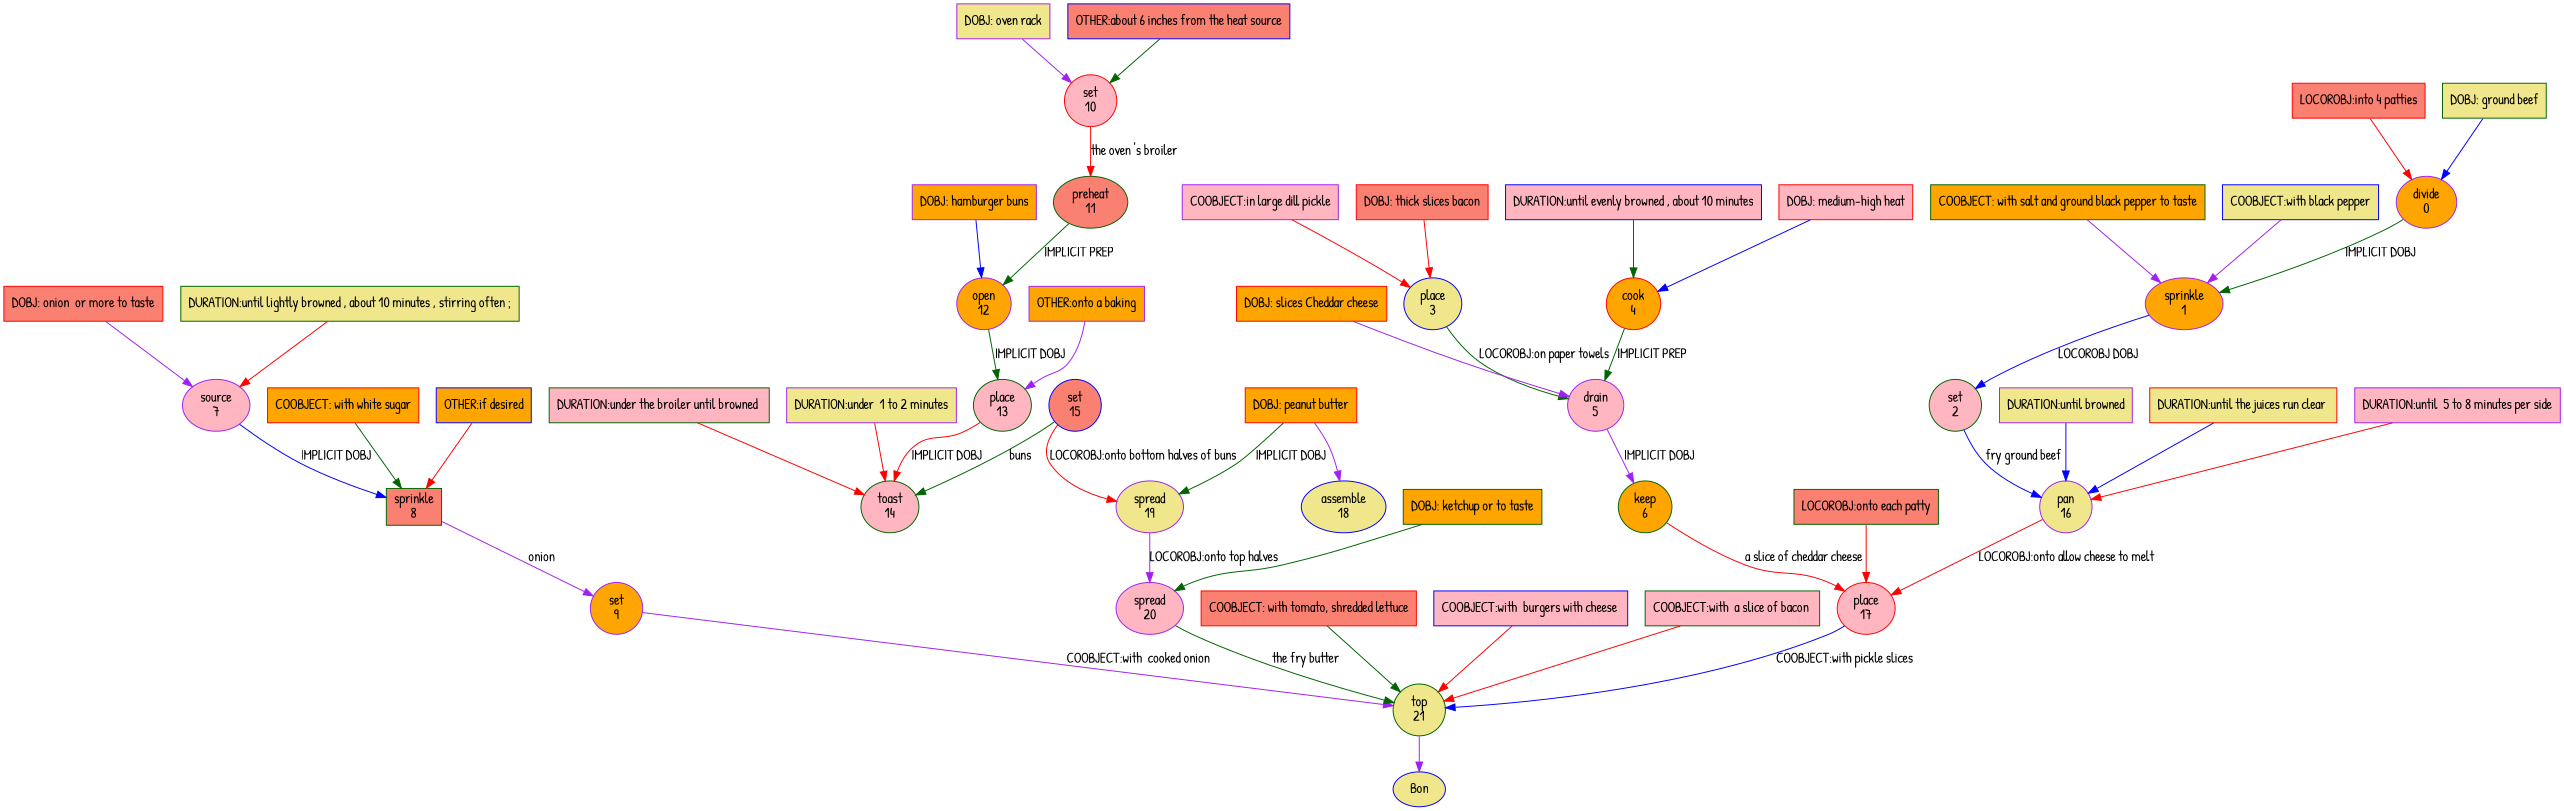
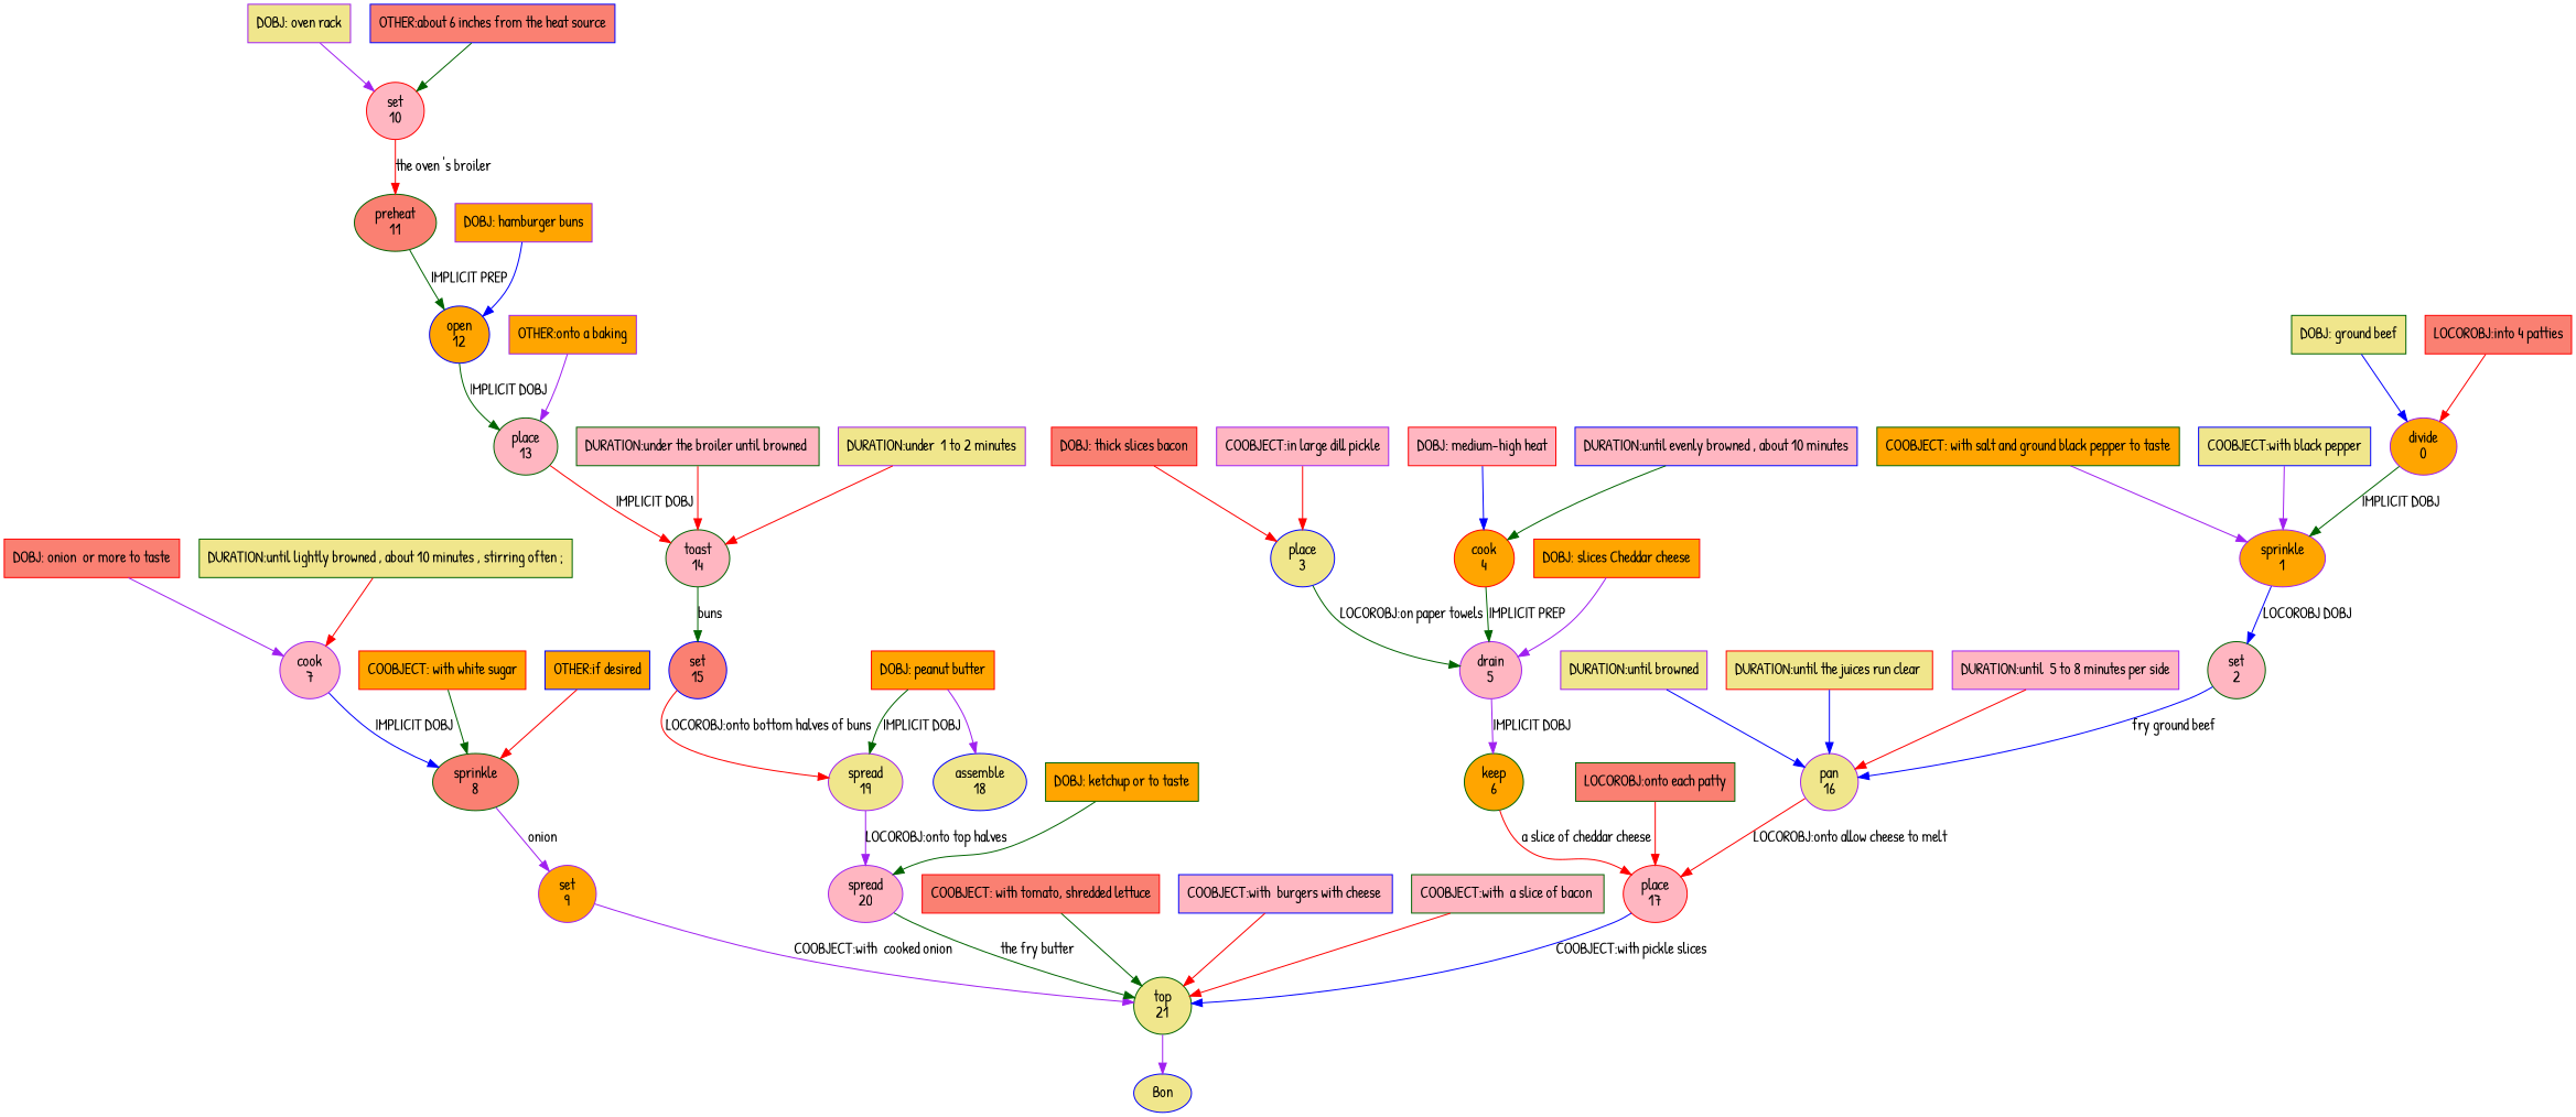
  digraph {
    fontname="Patrick Hand"
    node [color=purple fillcolor=lightpink fontname="Patrick Hand" shape=box style=filled]
    edge [color=red fontname="Patrick Hand"]
    n1 [fillcolor=orange label="divide\n0" shape=oval]
    n2 [fillcolor=orange label="sprinkle\n1" shape=oval]
    n3 [color=darkgreen label="set\n2" shape=oval]
    n4 [fillcolor=khaki label="pan\n16" shape=oval]
    n5 [color=red label="place\n17" shape=oval]
    n6 [color=blue fillcolor=khaki label="place\n3" shape=oval]
    n7 [label="drain\n5" shape=oval]
    n8 [color=darkgreen fillcolor=orange label="keep\n6" shape=oval]
    n9 [color=red fillcolor=orange label="cook\n4" shape=oval]
    n10 [color=darkgreen fillcolor=khaki label="top\n21" shape=oval]
-   n11 [label="source\n7" shape=oval]
-   n12 [color=darkgreen fillcolor=salmon label="sprinkle\n8"]
+   n11 [label="cook\n7" shape=oval]
+   n12 [color=darkgreen fillcolor=salmon label="sprinkle\n8" shape=oval]
    n13 [fillcolor=orange label="set\n9" shape=oval]
    n14 [color=blue fillcolor=khaki label=Bon shape=oval]
    n15 [color=red label="set\n10" shape=oval]
    n16 [color=darkgreen fillcolor=salmon label="preheat\n11" shape=oval]
-   n17 [fillcolor=orange label="open\n12" shape=oval]
+   n17 [color=blue fillcolor=orange label="open\n12" shape=oval]
    n18 [color=darkgreen label="place\n13" shape=oval]
    n19 [color=darkgreen label="toast\n14" shape=oval]
    n20 [color=blue fillcolor=salmon label="set\n15" shape=oval]
    n21 [fillcolor=khaki label="spread\n19" shape=oval]
    n22 [label="spread\n20" shape=oval]
    n23 [color=blue fillcolor=khaki label="assemble\n18" shape=oval]
    n24 [fillcolor=khaki label="DOBJ: oven rack"]
    n25 [color=blue fillcolor=salmon label="OTHER:about 6 inches from the heat source"]
    n26 [color=red label="DOBJ: medium-high heat"]
    n27 [color=blue label="DURATION:until evenly browned , about 10 minutes"]
    n28 [color=red fillcolor=orange label="DOBJ: peanut butter"]
    n29 [color=darkgreen fillcolor=khaki label="DOBJ: ground beef"]
    n30 [color=red fillcolor=salmon label="LOCOROBJ:into 4 patties"]
    n31 [color=red fillcolor=salmon label="DOBJ: thick slices bacon"]
    n32 [label="COOBJECT:in large dill pickle"]
    n33 [color=red fillcolor=salmon label="DOBJ: onion  or more to taste"]
    n34 [color=darkgreen fillcolor=khaki label="DURATION:until lightly browned , about 10 minutes , stirring often ;"]
    n35 [color=darkgreen fillcolor=orange label="COOBJECT: with salt and ground black pepper to taste"]
    n36 [color=blue fillcolor=khaki label="COOBJECT:with black pepper"]
    n37 [color=red fillcolor=orange label="DOBJ: slices Cheddar cheese"]
    n38 [color=red fillcolor=orange label="COOBJECT: with white sugar"]
    n39 [color=blue fillcolor=orange label="OTHER:if desired"]
    n40 [fillcolor=orange label="DOBJ: hamburger buns"]
    n41 [fillcolor=orange label="OTHER:onto a baking"]
    n42 [color=darkgreen label="DURATION:under the broiler until browned "]
    n43 [fillcolor=khaki label="DURATION:under  1 to 2 minutes"]
    n44 [fillcolor=khaki label="DURATION:until browned"]
    n45 [color=red fillcolor=khaki label="DURATION:until the juices run clear "]
    n46 [label="DURATION:until  5 to 8 minutes per side"]
    n47 [color=darkgreen fillcolor=salmon label="LOCOROBJ:onto each patty"]
    n48 [color=darkgreen fillcolor=orange label="DOBJ: ketchup or to taste"]
    n49 [color=red fillcolor=salmon label="COOBJECT: with tomato, shredded lettuce"]
    n50 [color=blue label="COOBJECT:with  burgers with cheese "]
    n51 [color=darkgreen label="COOBJECT:with  a slice of bacon "]
    n1 -> n2 [color=darkgreen label="IMPLICIT DOBJ"]
    n2 -> n3 [color=blue label="LOCOROBJ DOBJ"]
    n3 -> n4 [color=blue label="fry ground beef"]
    n4 -> n5 [label="LOCOROBJ:onto allow cheese to melt"]
    n5 -> n10 [color=blue label="COOBJECT:with pickle slices "]
    n6 -> n7 [color=darkgreen label="LOCOROBJ:on paper towels"]
    n7 -> n8 [color=purple label="IMPLICIT DOBJ"]
    n8 -> n5 [label="a slice of cheddar cheese"]
    n9 -> n7 [color=darkgreen label="IMPLICIT PREP"]
    n10 -> n14 [color=purple]
    n11 -> n12 [color=blue label="IMPLICIT DOBJ"]
    n12 -> n13 [color=purple label=onion]
    n13 -> n10 [color=purple label="COOBJECT:with  cooked onion "]
    n15 -> n16 [label="the oven 's broiler"]
    n16 -> n17 [color=darkgreen label="IMPLICIT PREP"]
    n17 -> n18 [color=darkgreen label="IMPLICIT DOBJ"]
    n18 -> n19 [label="IMPLICIT DOBJ"]
-   n20 -> n19 [color=darkgreen label=buns]
+   n19 -> n20 [color=darkgreen label=buns]
    n20 -> n21 [label="LOCOROBJ:onto bottom halves of buns"]
    n21 -> n22 [color=purple label="LOCOROBJ:onto top halves"]
    n22 -> n10 [color=darkgreen label="the fry butter"]
    n24 -> n15 [color=purple]
    n25 -> n15 [color=darkgreen]
    n26 -> n9 [color=blue]
    n27 -> n9 [color=darkgreen]
    n28 -> n21 [color=darkgreen label="IMPLICIT DOBJ"]
    n28 -> n23 [color=purple]
    n29 -> n1 [color=blue]
    n30 -> n1
    n31 -> n6
    n32 -> n6
    n33 -> n11 [color=purple]
    n34 -> n11
    n35 -> n2 [color=purple]
    n36 -> n2 [color=purple]
    n37 -> n7 [color=purple]
    n38 -> n12 [color=darkgreen]
    n39 -> n12
    n40 -> n17 [color=blue]
    n41 -> n18 [color=purple]
    n42 -> n19
    n43 -> n19
    n44 -> n4 [color=blue]
    n45 -> n4 [color=blue]
    n46 -> n4
    n47 -> n5
    n48 -> n22 [color=darkgreen]
    n49 -> n10 [color=darkgreen]
    n50 -> n10
    n51 -> n10
  }
